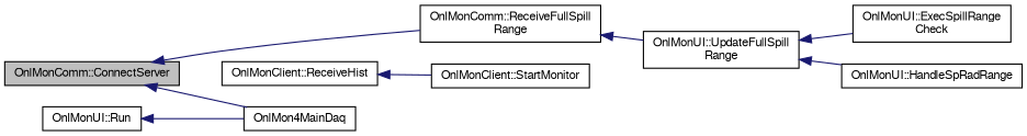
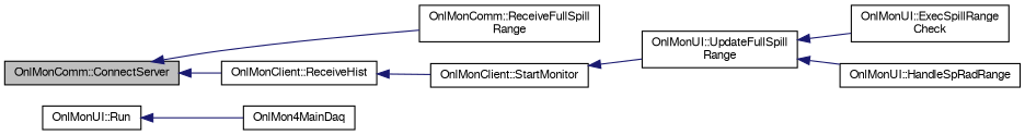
  digraph {
    rankdir=LR
    node [color=black fontname=FreeSans fontsize=10 shape=record]
    edge [color=midnightblue dir=back fontname=FreeSans fontsize=10 labelfontname=FreeSans labelfontsize=10 style=solid]
    n1 [fillcolor=grey75 fontcolor=black height=0.2 label="OnlMonComm::ConnectServer" style=filled width=0.4]
    n2 [height=0.2 label="OnlMonComm::ReceiveFullSpill\lRange" width=0.4]
    n3 [height=0.2 label="OnlMonClient::ReceiveHist" width=0.4]
    n4 [height=0.2 label="OnlMonUI::UpdateFullSpill\lRange" width=0.4]
    n5 [height=0.2 label="OnlMonClient::StartMonitor" width=0.4]
    n6 [height=0.2 label="OnlMonUI::ExecSpillRange\lCheck" width=0.4]
    n7 [height=0.2 label="OnlMonUI::HandleSpRadRange" width=0.4]
    n8 [height=0.2 label="OnlMonUI::Run" width=0.4]
    n9 [height=0.2 label=OnlMon4MainDaq width=0.4]
    n1 -> n2
-   n1 -> n9
-   n2 -> n4
+   n1 -> n3
+   n5 -> n4
    n3 -> n5
    n4 -> n6
    n4 -> n7
    n8 -> n9
  }
